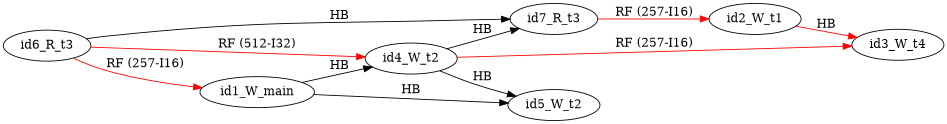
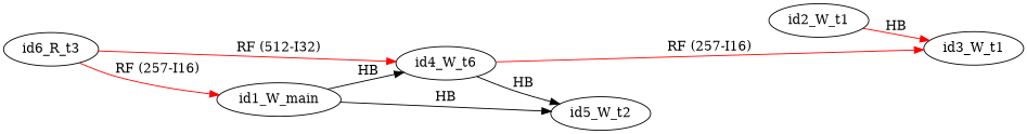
  digraph {
    rankdir=LR
    splines=true
    edge [color=red]
    id6_R_t3
    id1_W_main
-   id4_W_t2
-   id7_R_t3
+   id4_W_t2 [label=id4_W_t6]
    id5_W_t2
-   id3_W_t1 [label=id3_W_t4]
+   id3_W_t1
    id2_W_t1
    id6_R_t3 -> id1_W_main [label="RF (257-I16)"]
    id6_R_t3 -> id4_W_t2 [label="RF (512-I32)"]
-   id6_R_t3 -> id7_R_t3 [color=black label=HB]
    id1_W_main -> id4_W_t2 [color=black label=HB]
    id1_W_main -> id5_W_t2 [color=black label=HB]
-   id4_W_t2 -> id7_R_t3 [color=black label=HB]
    id4_W_t2 -> id5_W_t2 [color=black label=HB]
    id4_W_t2 -> id3_W_t1 [label="RF (257-I16)"]
-   id7_R_t3 -> id2_W_t1 [label="RF (257-I16)"]
    id2_W_t1 -> id3_W_t1 [label=HB]
  }
